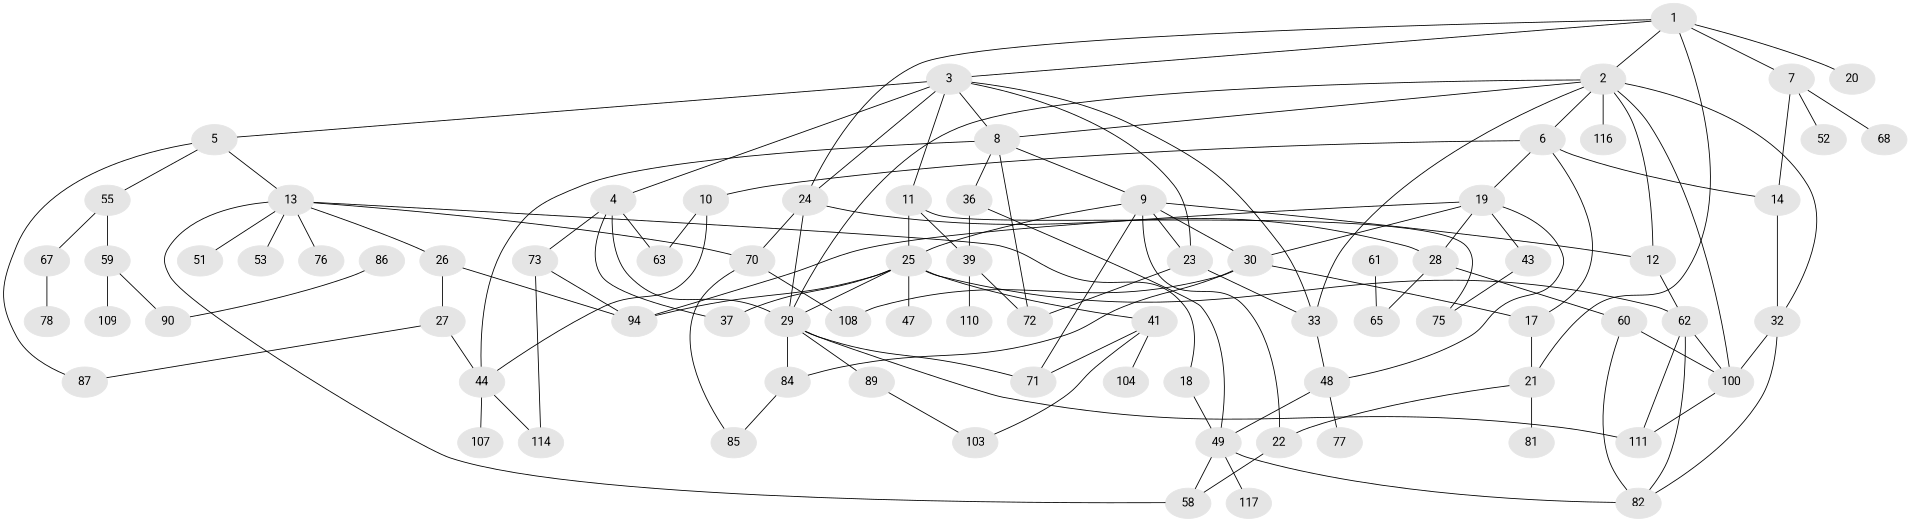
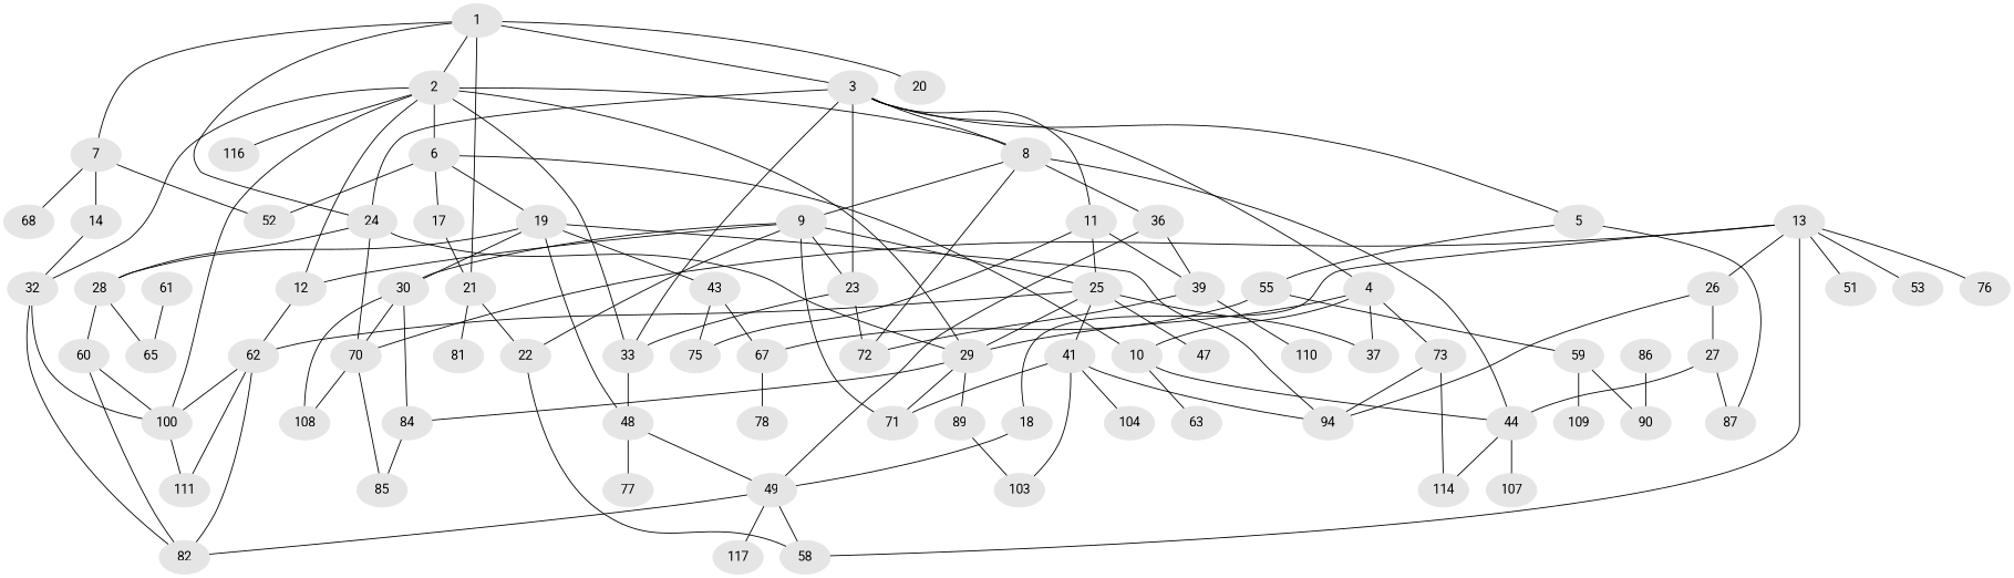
  graph {
    fontname=Roboto
    node [color=gray90 fontname=Roboto style=filled]
    edge [fontname=Roboto]
    2 [super="+16"]
    6
    8 [super="+45"]
    12
    29 [super="+64"]
    32 [super="+38"]
    33 [super="+101"]
    100 [super="+105"]
    116
    1
    3
    7 [super="+15"]
    20
    21 [super="+91"]
    24 [super="+74"]
    4 [super="+69"]
    5 [super="+56"]
    11 [super="+34"]
    23 [super="+35"]
    14
    52
    68
    22 [super="+112"]
    81
    70 [super="+88"]
    28
    10 [super="+31"]
    17 [super="+106"]
    19 [super="+95"]
    9 [super="+40"]
    36 [super="+50"]
    44 [super="+96"]
    72 [super="+79"]
    62
    71
    84
    89
    111
    82 [super="+92"]
    48 [super="+57"]
    61
    65
    37 [super="+99"]
    73
    13 [super="+46"]
    55 [super="+80"]
    87
    25 [super="+97"]
    75 [super="+115"]
    39 [super="+54"]
    63
    94 [super="+98"]
    114
    18
    26
    51
    53
    58
    76
    67
    59 [super="+66"]
    30 [super="+83"]
    43
    49 [super="+102"]
    107
    41 [super="+42"]
    47
    108
    27 [super="+93"]
    85
    117
    60
    77
    86
    90
    103
    104
    110
    78
    109
    2 -- 6
    2 -- 8
    2 -- 12
    2 -- 29
    2 -- 32
    2 -- 33
    2 -- 100
    2 -- 116
-   6 -- 14
+   6 -- 52
    6 -- 10
    6 -- 17
    6 -- 19
    8 -- 9
    8 -- 36
    8 -- 44
    8 -- 72
    12 -- 62
    29 -- 71
    29 -- 84
    29 -- 89
-   29 -- 111
    32 -- 100
    32 -- 82
    33 -- 48
    100 -- 111
    1 -- 2
    1 -- 3
    1 -- 7
    1 -- 20
    1 -- 21
    1 -- 24
    3 -- 8
    3 -- 33
    3 -- 24
    3 -- 4
    3 -- 5
    3 -- 11
    3 -- 23
    7 -- 14
    7 -- 52
    7 -- 68
    21 -- 22
    21 -- 81
    24 -- 29
    24 -- 70
    24 -- 28
    4 -- 29
-   4 -- 63
+   4 -- 10
    4 -- 37
    4 -- 73
-   5 -- 13
    5 -- 55
    5 -- 87
    11 -- 25
    11 -- 75
    11 -- 39 [weight=2]
    23 -- 33
    23 -- 72
    14 -- 32
    22 -- 58
    70 -- 108
    70 -- 85
    28 -- 65
    28 -- 60
    10 -- 44
    10 -- 63
    17 -- 21
    19 -- 28
    19 -- 48
    19 -- 94
    19 -- 30
    19 -- 43
    9 -- 12
    9 -- 23
    9 -- 22
    9 -- 71
    9 -- 25
    9 -- 30
    36 -- 39
    36 -- 49
    44 -- 114
    44 -- 107 [weight=2]
    62 -- 100
    62 -- 111
    62 -- 82
    84 -- 85
    89 -- 103
    48 -- 49
    48 -- 77
    61 -- 65
    73 -- 94
    73 -- 114
    13 -- 70
    13 -- 18
    13 -- 26
    13 -- 51
    13 -- 53
    13 -- 58
    13 -- 76
    55 -- 67
    55 -- 59
    25 -- 29
    25 -- 62
    25 -- 37
    25 -- 41
    25 -- 47
    39 -- 72
    39 -- 110
    18 -- 49
    26 -- 94
    26 -- 27
    67 -- 78
    59 -- 90
    59 -- 109
-   30 -- 17
+   30 -- 70
    30 -- 84
    30 -- 108
    43 -- 75
+   43 -- 67
    49 -- 82
    49 -- 58
    49 -- 117
    41 -- 71
-   25 -- 94
+   41 -- 94
    41 -- 103
    41 -- 104
    27 -- 44
    27 -- 87
    60 -- 100
    60 -- 82
    86 -- 90
  }
